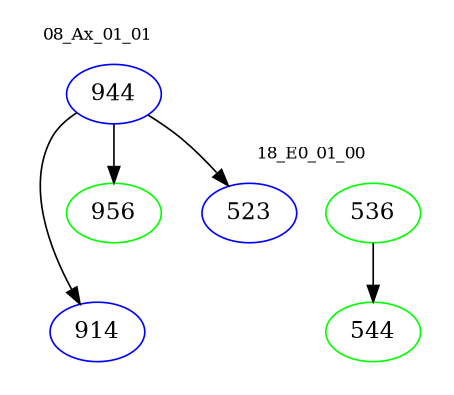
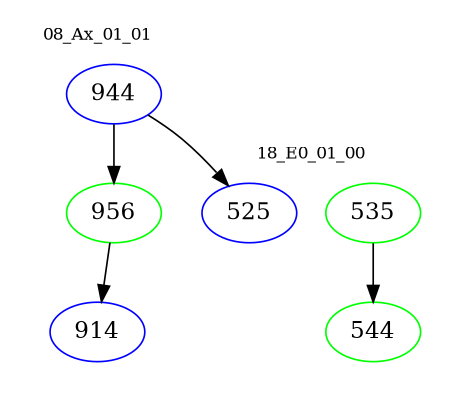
  digraph {
    node [color=blue]
    edge [color=black]
    n1 [label=944]
    n2 [label=914]
    n3 [color=green label=956]
-   n4 [color=green label=536]
-   n5 [label=523]
+   n4 [color=green label=535]
+   n5 [label=525]
    n6 [color=green label=544]
    subgraph cluster_1 {
      color=white
      fontsize=10
      label="08_Ax_01_01"
      n1
      n2
      n3
    }
    subgraph cluster_2 {
      color=white
      fontsize=10
      label="18_E0_01_00"
      n4
      n5
      n6
    }
-   n1 -> n2
+   n3 -> n2
    n1 -> n3
    n1 -> n5
    n4 -> n6
  }
